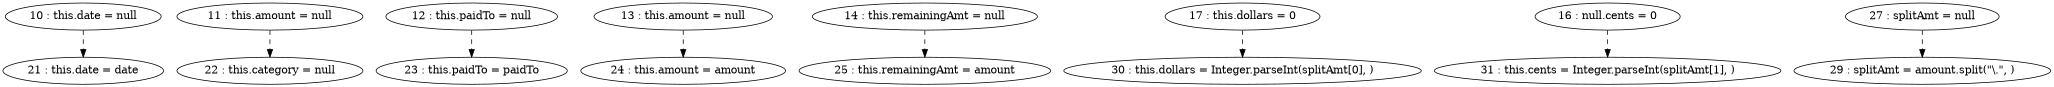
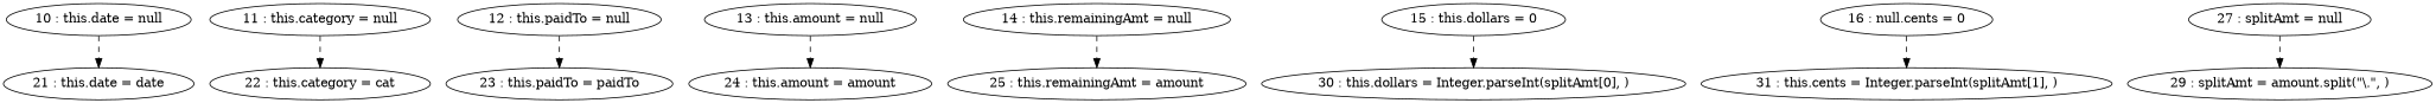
  digraph {
    edge [style=dashed]
    "10 : this.date = null"
    "21 : this.date = date"
-   "11 : this.category = null" [label="11 : this.amount = null"]
-   "22 : this.category = cat" [label="22 : this.category = null"]
+   "11 : this.category = null"
+   "22 : this.category = cat"
    "12 : this.paidTo = null"
    "23 : this.paidTo = paidTo"
    "13 : this.amount = null"
    "24 : this.amount = amount"
    n9 [label="25 : this.remainingAmt = amount"]
    "14 : this.remainingAmt = null"
-   "15 : this.dollars = 0" [label="17 : this.dollars = 0"]
+   "15 : this.dollars = 0"
    "30 : this.dollars = Integer.parseInt(splitAmt[0], )"
    n13 [label="16 : null.cents = 0"]
    "31 : this.cents = Integer.parseInt(splitAmt[1], )"
    "27 : splitAmt = null"
    "29 : splitAmt = amount.split(\"\\.\", )"
    "10 : this.date = null" -> "21 : this.date = date"
    "11 : this.category = null" -> "22 : this.category = cat"
    "12 : this.paidTo = null" -> "23 : this.paidTo = paidTo"
    "13 : this.amount = null" -> "24 : this.amount = amount"
    "14 : this.remainingAmt = null" -> n9
    "15 : this.dollars = 0" -> "30 : this.dollars = Integer.parseInt(splitAmt[0], )"
    n13 -> "31 : this.cents = Integer.parseInt(splitAmt[1], )"
    "27 : splitAmt = null" -> "29 : splitAmt = amount.split(\"\\.\", )"
  }
